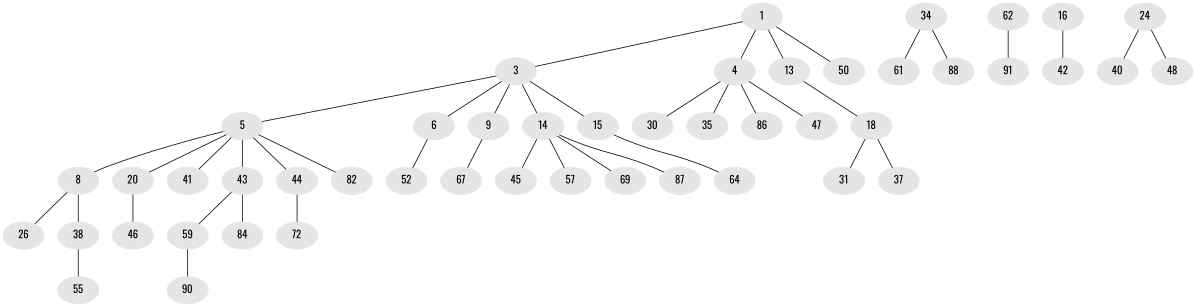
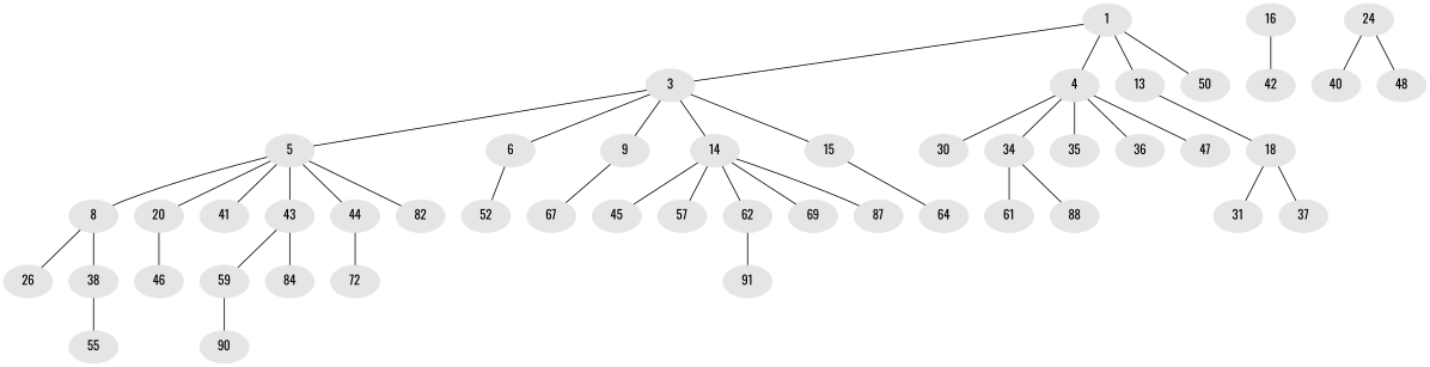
  graph {
    fontname=Oswald
    node [color=gray90 fontname=Oswald style=filled]
    edge [fontname=Oswald]
    1 [super="+2"]
    3
    4 [super="+56+17+28+29"]
    13
    50
    5 [super="+19+10+7"]
    6 [super="+23"]
    9 [super="+39+53"]
    14 [super="+21"]
    15 [super="+32"]
    30 [super="+51"]
    34
    35 [super="+78"]
-   36 [super="+94" label=86]
+   36 [super="+94"]
    47 [super="+74+87"]
    18
    8 [super="+12+11"]
    20
    41
    43
    44 [super="+66+70+93"]
    82
    52
    67 [super="+73"]
    45
    57
    62 [super="+76"]
    69
    n29 [label=87]
    64
    61
    88
    26 [super="+54"]
    38
    46 [super="+60+63+49"]
    59
    84 [super="+95"]
    72
    42 [super="+65"]
    16
    55
    31
    37
    24 [super="+81+33+27"]
    40
    48 [super="+75"]
    91
    90
    1 -- 3
    1 -- 4
    1 -- 13
    1 -- 50
    3 -- 5
    3 -- 6
    3 -- 9
    3 -- 14
    3 -- 15
    4 -- 30
+   4 -- 34
    4 -- 35
    4 -- 36
    4 -- 47
    13 -- 18
    5 -- 8
    5 -- 20
    5 -- 41
    5 -- 43
    5 -- 44
    5 -- 82
    6 -- 52
    9 -- 67
    14 -- 45
    14 -- 57
+   14 -- 62
    14 -- 69
    14 -- n29
    15 -- 64
    34 -- 61
    34 -- 88
    18 -- 31
    18 -- 37
    8 -- 26
    8 -- 38
    20 -- 46
    43 -- 59
    43 -- 84
    44 -- 72
    62 -- 91
    38 -- 55
    59 -- 90
    16 -- 42
    24 -- 40
    24 -- 48
  }
